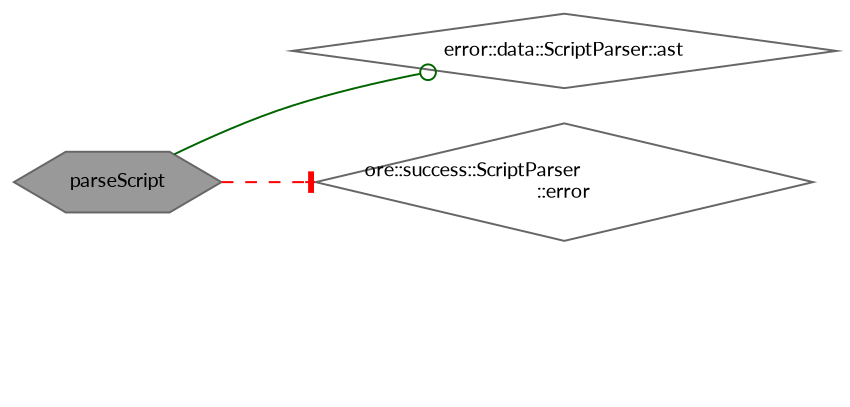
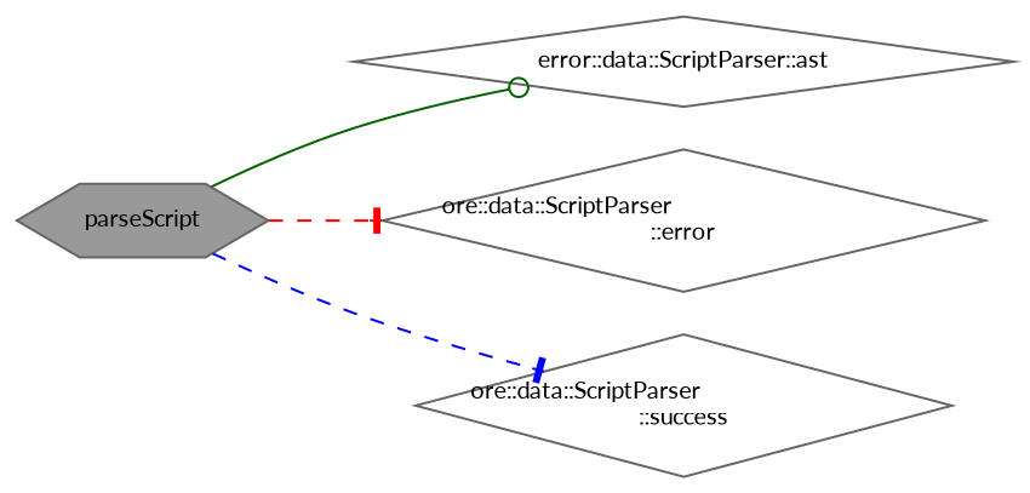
  digraph {
    fontname=Lato
    rankdir=LR
    node [color=grey40 fillcolor=white fontname=Lato fontsize=10 shape=diamond style=filled]
    edge [arrowhead=tee fontname=Lato fontsize=10 labelfontname=Helvetica labelfontsize=10 style=dashed]
    n1 [color=gray40 fillcolor=grey60 fontcolor=black height=0.2 label=parseScript shape=hexagon width=0.4]
    n2 [height=0.2 label="error::data::ScriptParser::ast" width=0.4]
-   n3 [height=0.2 label="ore::success::ScriptParser\l::error" width=0.4]
+   n3 [height=0.2 label="ore::data::ScriptParser\l::error" width=0.4]
+   n4 [height=0.2 label="ore::data::ScriptParser\l::success" width=0.4]
    n1 -> n2 [arrowhead=odot color=darkgreen style=solid]
    n1 -> n3 [color=red]
+   n1 -> n4 [color=blue]
  }
